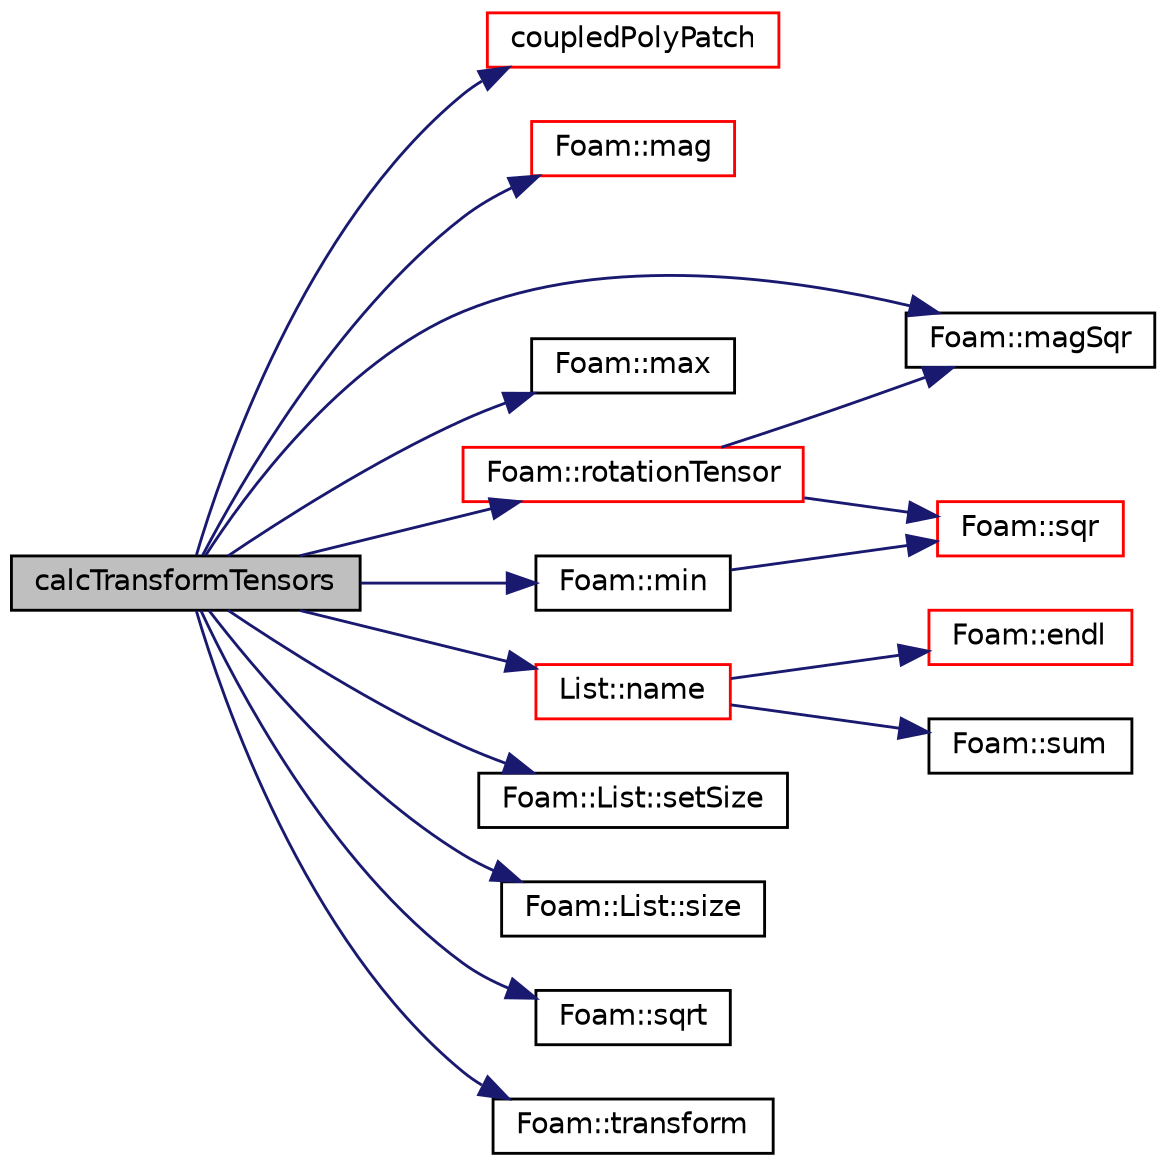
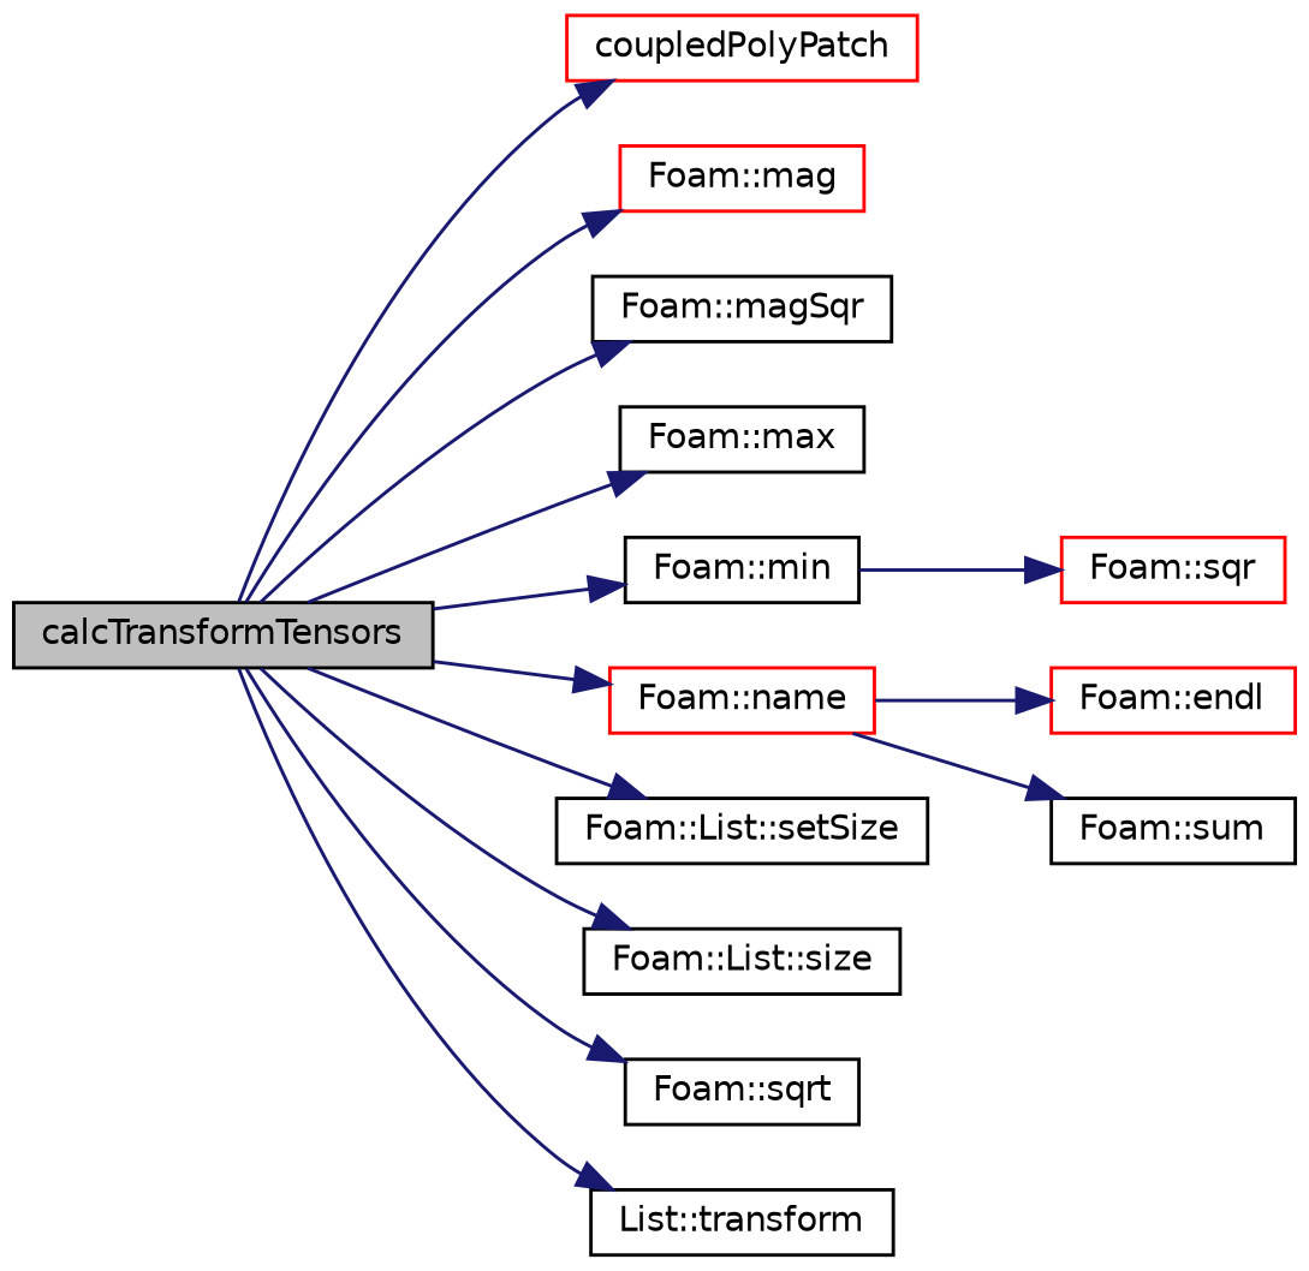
  digraph {
    rankdir=LR
    node [color=black fontname=Helvetica fontsize=10 shape=record]
    edge [color=midnightblue fontname=Helvetica fontsize=10 labelfontname=Helvetica labelfontsize=10 style=solid]
    n1 [fillcolor=grey75 fontcolor=black height=0.2 label=calcTransformTensors style=filled width=0.4]
    n2 [color=red height=0.2 label=coupledPolyPatch width=0.4]
    n3 [color=red height=0.2 label="Foam::mag" width=0.4]
    n4 [height=0.2 label="Foam::magSqr" width=0.4]
    n5 [height=0.2 label="Foam::max" width=0.4]
    n6 [height=0.2 label="Foam::min" width=0.4]
-   n7 [color=red height=0.2 label="List::name" width=0.4]
-   n8 [color=red height=0.2 label="Foam::rotationTensor" width=0.4]
+   n7 [color=red height=0.2 label="Foam::name" width=0.4]
    n9 [height=0.2 label="Foam::List::setSize" width=0.4]
    n10 [height=0.2 label="Foam::List::size" width=0.4]
    n11 [height=0.2 label="Foam::sqrt" width=0.4]
-   n12 [height=0.2 label="Foam::transform" width=0.4]
+   n12 [height=0.2 label="List::transform" width=0.4]
    n13 [color=red height=0.2 label="Foam::endl" width=0.4]
    n14 [color=red height=0.2 label="Foam::sqr" width=0.4]
    n15 [height=0.2 label="Foam::sum" width=0.4]
    n1 -> n2
    n1 -> n3
    n1 -> n4
    n1 -> n5
    n1 -> n6
    n1 -> n7
-   n1 -> n8
    n1 -> n9
    n1 -> n10
    n1 -> n11
    n1 -> n12
    n6 -> n14
    n7 -> n13
    n7 -> n15
-   n8 -> n4
-   n8 -> n14
  }
